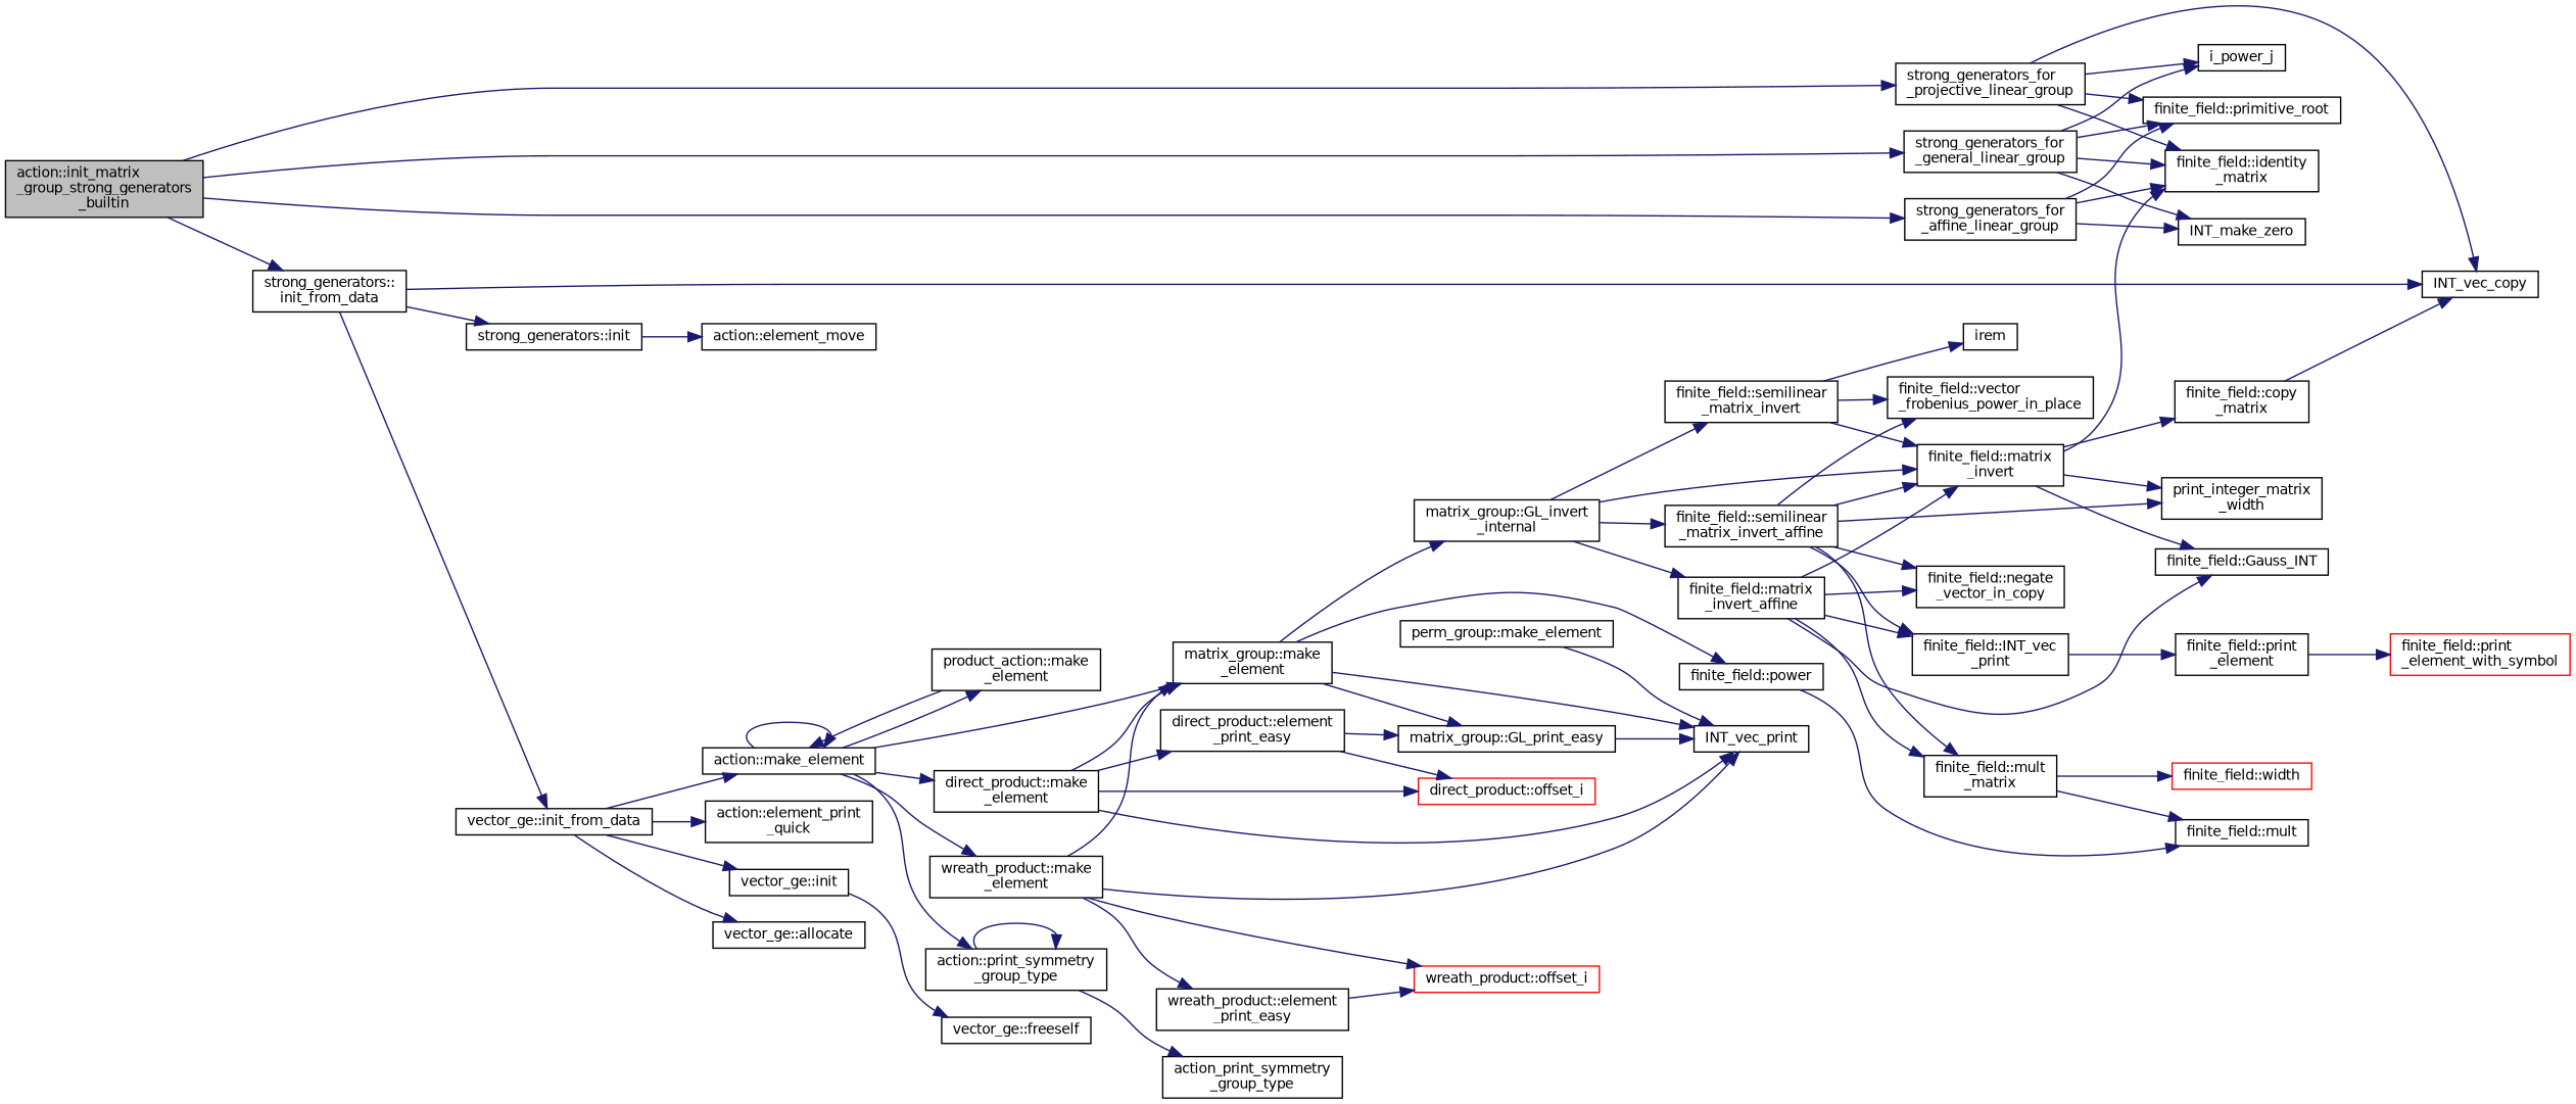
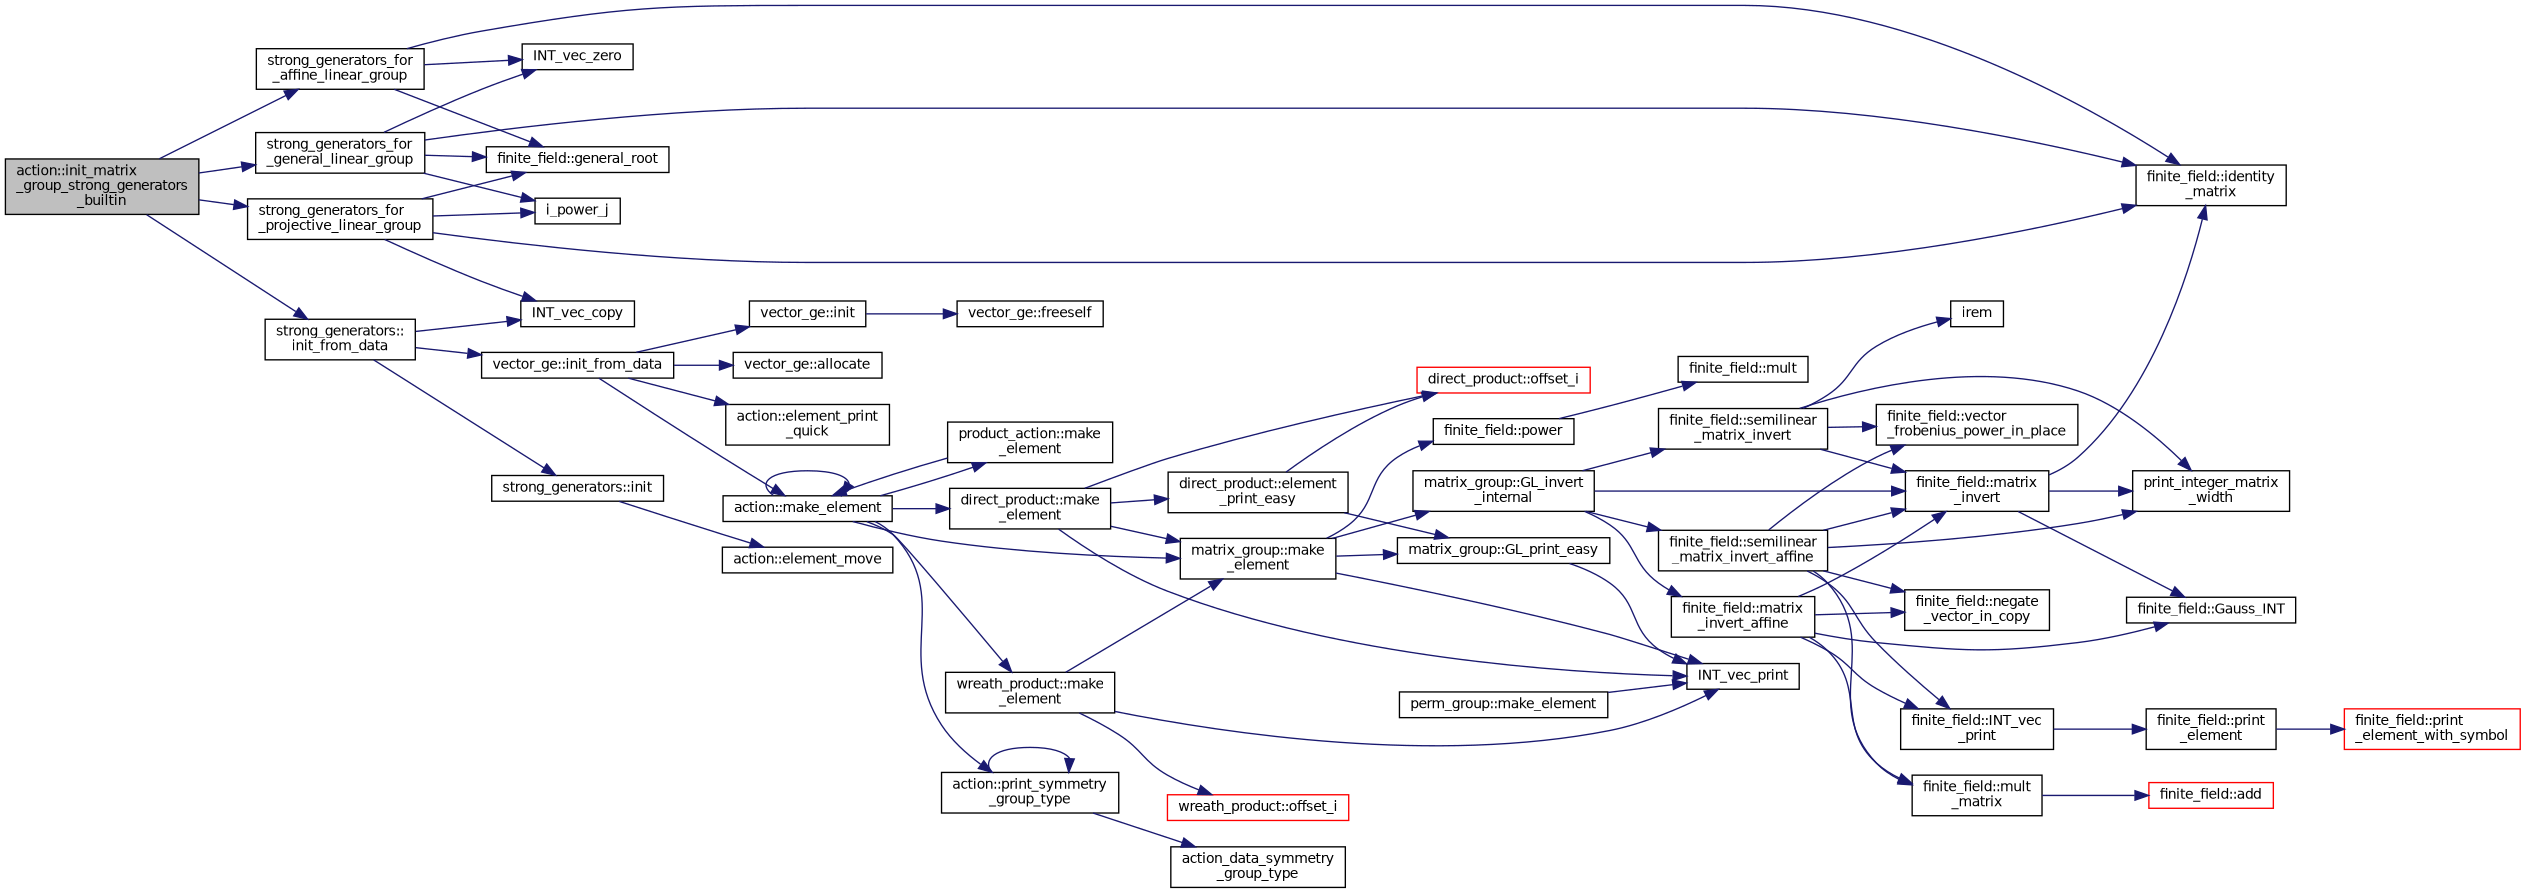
  digraph {
    rankdir=LR
    node [color=black fillcolor=white fontname=Helvetica fontsize=10 shape=record style=filled]
    edge [color=midnightblue fontname=Helvetica fontsize=10 labelfontname=Helvetica labelfontsize=10 style=solid]
    n1 [fillcolor=grey75 fontcolor=black height=0.2 label="action::init_matrix\l_group_strong_generators\l_builtin" width=0.4]
    n2 [height=0.2 label="strong_generators_for\l_projective_linear_group" width=0.4]
    n3 [height=0.2 label="strong_generators_for\l_affine_linear_group" width=0.4]
    n4 [height=0.2 label="strong_generators_for\l_general_linear_group" width=0.4]
    n5 [height=0.2 label="strong_generators::\linit_from_data" width=0.4]
    n6 [height=0.2 label="finite_field::identity\l_matrix" width=0.4]
    n7 [height=0.2 label=INT_vec_copy width=0.4]
-   n8 [height=0.2 label="finite_field::primitive_root" width=0.4]
+   n8 [height=0.2 label="finite_field::general_root" width=0.4]
    n9 [height=0.2 label=i_power_j width=0.4]
-   n10 [height=0.2 label=INT_make_zero width=0.4]
+   n10 [height=0.2 label=INT_vec_zero width=0.4]
    n11 [height=0.2 label="strong_generators::init" width=0.4]
    n12 [height=0.2 label="vector_ge::init_from_data" width=0.4]
    n13 [height=0.2 label="action::element_move" width=0.4]
    n14 [height=0.2 label="vector_ge::init" width=0.4]
    n15 [height=0.2 label="vector_ge::allocate" width=0.4]
    n16 [height=0.2 label="action::make_element" width=0.4]
    n17 [height=0.2 label="action::element_print\l_quick" width=0.4]
    n18 [height=0.2 label="vector_ge::freeself" width=0.4]
    n19 [height=0.2 label="product_action::make\l_element" width=0.4]
    n20 [height=0.2 label="matrix_group::make\l_element" width=0.4]
    n21 [height=0.2 label="wreath_product::make\l_element" width=0.4]
    n22 [height=0.2 label="direct_product::make\l_element" width=0.4]
    n23 [height=0.2 label="action::print_symmetry\l_group_type" width=0.4]
    n24 [height=0.2 label=INT_vec_print width=0.4]
    n25 [height=0.2 label="finite_field::power" width=0.4]
    n26 [height=0.2 label="matrix_group::GL_invert\l_internal" width=0.4]
    n27 [height=0.2 label="matrix_group::GL_print_easy" width=0.4]
    n28 [color=red height=0.2 label="wreath_product::offset_i" width=0.4]
-   n29 [height=0.2 label="wreath_product::element\l_print_easy" width=0.4]
    n30 [color=red height=0.2 label="direct_product::offset_i" width=0.4]
    n31 [height=0.2 label="direct_product::element\l_print_easy" width=0.4]
    n32 [height=0.2 label="perm_group::make_element" width=0.4]
-   n33 [height=0.2 label="action_print_symmetry\l_group_type" width=0.4]
+   n33 [height=0.2 label="action_data_symmetry\l_group_type" width=0.4]
    n34 [height=0.2 label="finite_field::mult" width=0.4]
    n35 [height=0.2 label="finite_field::semilinear\l_matrix_invert" width=0.4]
    n36 [height=0.2 label="finite_field::matrix\l_invert" width=0.4]
    n37 [height=0.2 label="finite_field::semilinear\l_matrix_invert_affine" width=0.4]
    n38 [height=0.2 label="finite_field::matrix\l_invert_affine" width=0.4]
    n39 [height=0.2 label="print_integer_matrix\l_width" width=0.4]
    n40 [height=0.2 label="finite_field::vector\l_frobenius_power_in_place" width=0.4]
    n41 [height=0.2 label=irem width=0.4]
-   n42 [height=0.2 label="finite_field::copy\l_matrix" width=0.4]
    n43 [height=0.2 label="finite_field::Gauss_INT" width=0.4]
    n44 [height=0.2 label="finite_field::INT_vec\l_print" width=0.4]
    n45 [height=0.2 label="finite_field::mult\l_matrix" width=0.4]
    n46 [height=0.2 label="finite_field::negate\l_vector_in_copy" width=0.4]
    n47 [height=0.2 label="finite_field::print\l_element" width=0.4]
-   n48 [color=red height=0.2 label="finite_field::width" width=0.4]
+   n48 [color=red height=0.2 label="finite_field::add" width=0.4]
    n49 [color=red height=0.2 label="finite_field::print\l_element_with_symbol" width=0.4]
    n1 -> n2
    n1 -> n3
    n1 -> n4
    n1 -> n5
    n2 -> n6
    n2 -> n7
    n2 -> n8
    n2 -> n9
    n3 -> n6
    n3 -> n8
    n3 -> n10
    n4 -> n6
    n4 -> n8
    n4 -> n9
    n4 -> n10
    n5 -> n7
    n5 -> n11
    n5 -> n12
    n11 -> n13
    n12 -> n14
    n12 -> n15
    n12 -> n16
    n12 -> n17
    n14 -> n18
    n16 -> n16
    n16 -> n19
    n16 -> n20
    n16 -> n21
    n16 -> n22
    n16 -> n23
    n19 -> n16
    n20 -> n24
    n20 -> n25
    n20 -> n26
    n20 -> n27
    n21 -> n20
    n21 -> n24
    n21 -> n28
-   n21 -> n29
    n22 -> n20
    n22 -> n24
    n22 -> n30
    n22 -> n31
    n23 -> n23
    n23 -> n33
    n25 -> n34
    n26 -> n35
    n26 -> n36
    n26 -> n37
    n26 -> n38
    n27 -> n24
-   n29 -> n28
    n31 -> n27
    n31 -> n30
    n32 -> n24
    n35 -> n36
+   n35 -> n39
    n35 -> n40
    n35 -> n41
    n36 -> n6
    n36 -> n39
-   n36 -> n42
    n36 -> n43
    n37 -> n36
    n37 -> n39
    n37 -> n40
    n37 -> n44
    n37 -> n45
    n37 -> n46
    n38 -> n36
    n38 -> n43
    n38 -> n44
    n38 -> n45
    n38 -> n46
-   n42 -> n7
    n44 -> n47
-   n45 -> n34
    n45 -> n48
    n47 -> n49
  }
